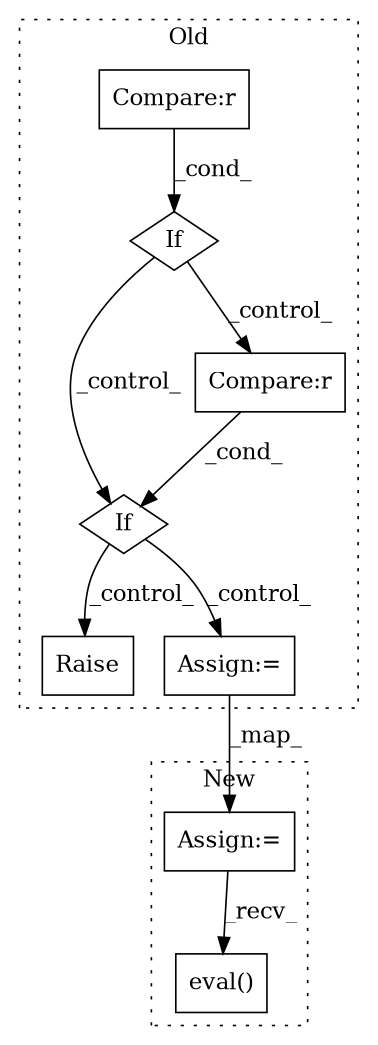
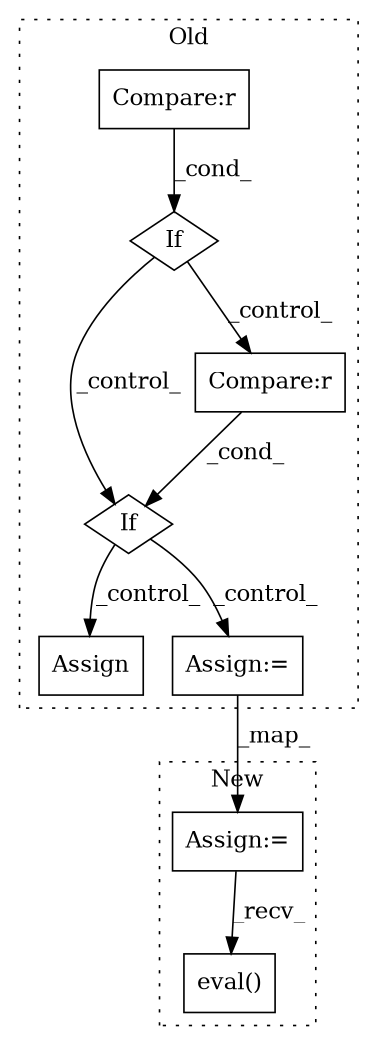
  digraph {
    node [a=96 l=3 shape=box]
-   n1 [a=91 l=6 label=Raise s=3021]
+   n1 [a=91 l=6 label=Assign s=3021]
    n2 [label=If s=2975 shape=diamond]
    n3 [a=68 label="Assign:=" s=3129]
    n4 [label=If s=2855 shape=diamond]
    n5 [a=40 l=29 label="Compare:r" s=2978]
    n6 [a=40 l=24 label="Compare:r" s=2858]
    n7 [a=75 l=17 label="eval()" s=4563]
    n8 [a=68 label="Assign:=" s=3289]
    subgraph cluster_1 {
      label=Old
      style=dotted
      n1
      n2
      n3
      n4
      n5
      n6
    }
    subgraph cluster_2 {
      label=New
      style=dotted
      n7
      n8
    }
    n2 -> n1 [label=_control_]
    n2 -> n3 [label=_control_]
    n3 -> n8 [label=_map_]
    n4 -> n2 [label=_control_]
    n4 -> n5 [label=_control_]
    n5 -> n2 [label=_cond_]
    n6 -> n4 [label=_cond_]
    n8 -> n7 [label=_recv_]
  }
